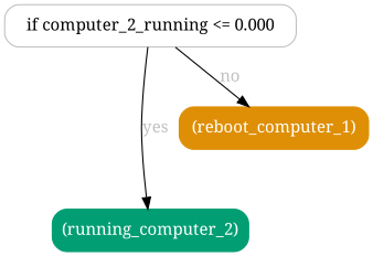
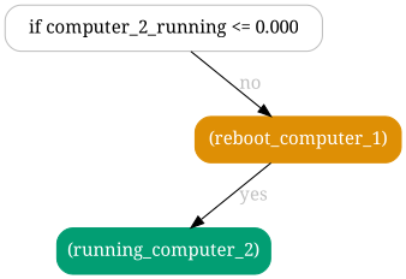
  digraph {
    fontname="Noto Serif"
    node [fontname="Noto Serif" shape=box style="filled, rounded" fontcolor=white]
    edge [fontcolor=gray fontname="Noto Serif"]
    n1 [color=gray fillcolor=white height=0.5 label="if computer_2_running <= 0.000" width=3.4444 fontcolor=""]
    n2 [color="#029e73" fillcolor="#029e73" height=0.5 label="(running_computer_2)" width=2.2361]
    n3 [color="#de8f05" fillcolor="#de8f05" height=0.5 label="(reboot_computer_1)" width=2.2361]
-   n1 -> n2 [label=yes]
+   n3 -> n2 [label=yes]
    n1 -> n3 [label=no]
  }
